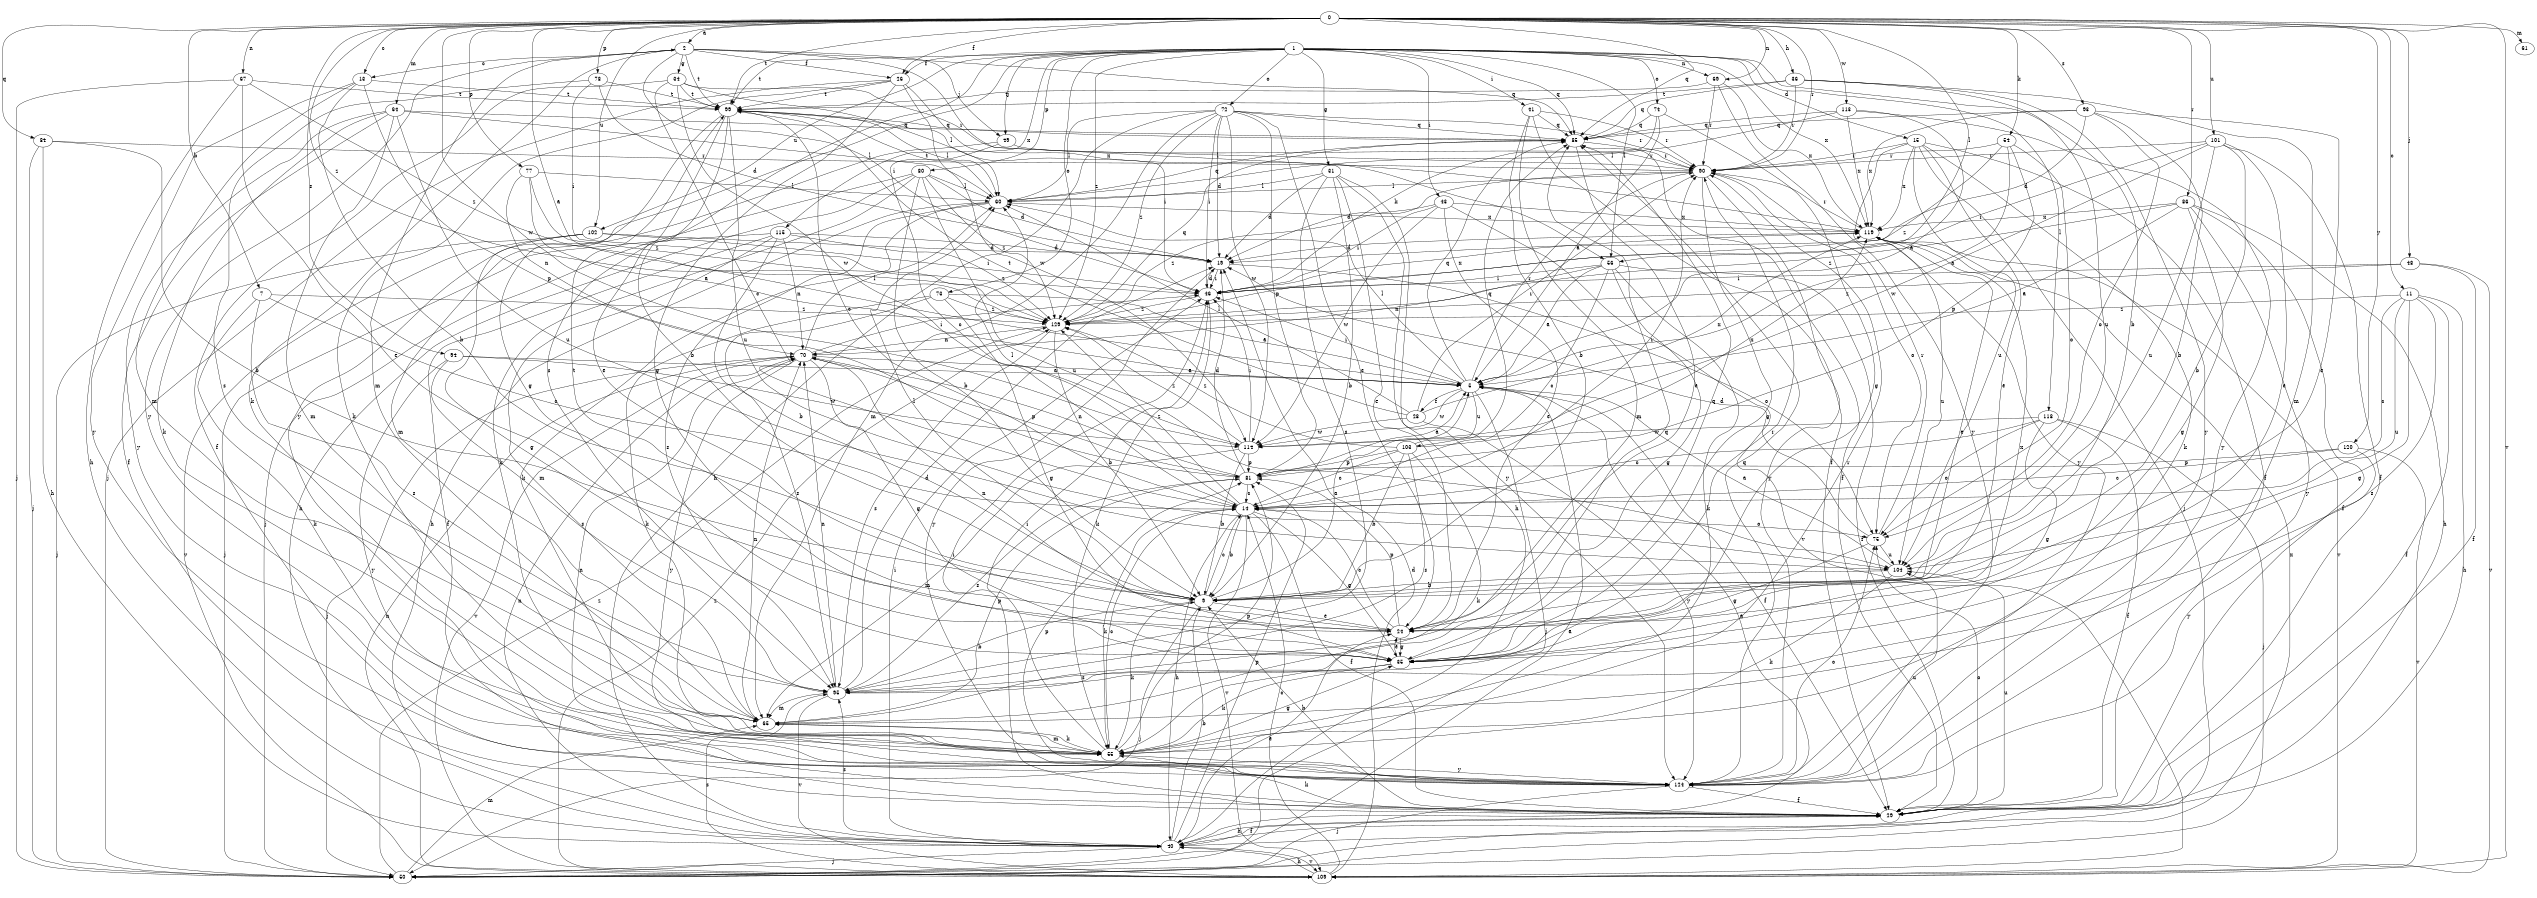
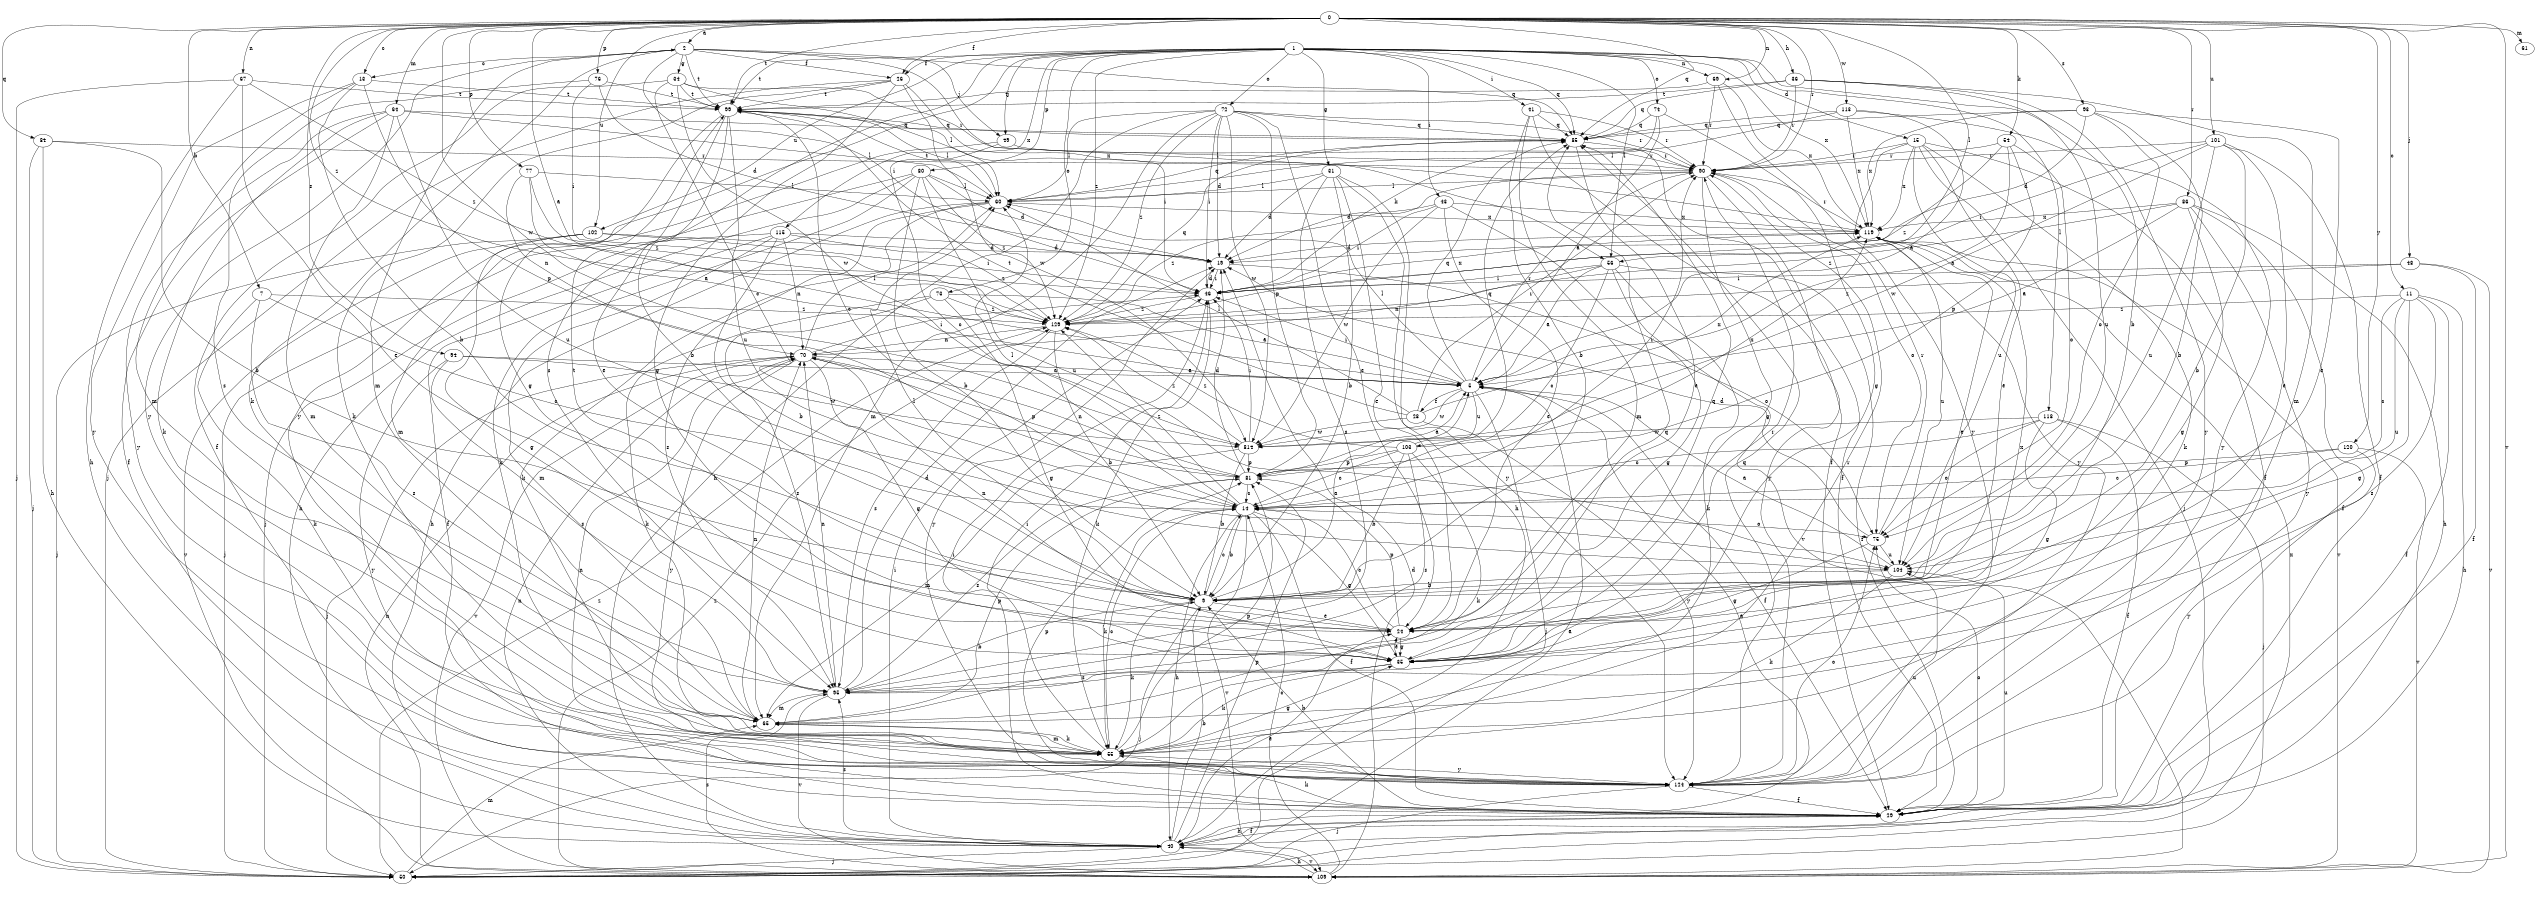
  strict digraph {
    0
    2
    5
    7
    11
    13
    26
    36
    48
    54
    56
    61
    64
    67
    69
-   76 [label=78]
+   76
    77
    84
    85
    86
    90
    93
    94
    99
    101
    102
    109
    113
-   114
+   114 [label=814]
    120
    129
    49
    34
    46
    55
    65
    28
    29
    50
    60
    103
    95
    14
    35
    40
    104
    9
    124
    81
    119
    75
    70
    24
    19
    1
    15
    31
    41
    43
    72
    73
    74
    80
    115
    118
    0 -> 2 [label=a]
    0 -> 5 [label=a]
    0 -> 7 [label=b]
    0 -> 11 [label=c]
    0 -> 13 [label=c]
    0 -> 26 [label=f]
    0 -> 36 [label=h]
    0 -> 48 [label=j]
    0 -> 54 [label=k]
    0 -> 56 [label=l]
    0 -> 61 [label=m]
    0 -> 64 [label=m]
    0 -> 67 [label=n]
    0 -> 69 [label=n]
    0 -> 76 [label=p]
    0 -> 77 [label=p]
    0 -> 84 [label=q]
    0 -> 85 [label=q]
    0 -> 86 [label=r]
    0 -> 90 [label=r]
    0 -> 93 [label=s]
    0 -> 94 [label=s]
    0 -> 99 [label=t]
    0 -> 101 [label=u]
    0 -> 102 [label=u]
    0 -> 109 [label=v]
    0 -> 113 [label=w]
    0 -> 114 [label=w]
    0 -> 120 [label=y]
    0 -> 129 [label=z]
    2 -> 13 [label=c]
    2 -> 26 [label=f]
    2 -> 56 [label=l]
    2 -> 85 [label=q]
    2 -> 99 [label=t]
    2 -> 49 [label=j]
    2 -> 34 [label=g]
    2 -> 46 [label=i]
    2 -> 55 [label=k]
    2 -> 65 [label=m]
    5 -> 85 [label=q]
    5 -> 90 [label=r]
    5 -> 114 [label=w]
    5 -> 46 [label=i]
    5 -> 28 [label=f]
    5 -> 29 [label=f]
    5 -> 50 [label=j]
    5 -> 60 [label=l]
    5 -> 103 [label=u]
    7 -> 129 [label=z]
    7 -> 55 [label=k]
    7 -> 95 [label=s]
    7 -> 14 [label=c]
    11 -> 129 [label=z]
    11 -> 29 [label=f]
    11 -> 95 [label=s]
    11 -> 14 [label=c]
    11 -> 35 [label=g]
    11 -> 40 [label=h]
    11 -> 104 [label=u]
    13 -> 99 [label=t]
    13 -> 65 [label=m]
    13 -> 9 [label=b]
    13 -> 124 [label=y]
    13 -> 81 [label=p]
    26 -> 99 [label=t]
    26 -> 114 [label=w]
    26 -> 55 [label=k]
    26 -> 50 [label=j]
    26 -> 35 [label=g]
    26 -> 119 [label=x]
    36 -> 85 [label=q]
    36 -> 90 [label=r]
    36 -> 99 [label=t]
    36 -> 65 [label=m]
    36 -> 104 [label=u]
    36 -> 124 [label=y]
    48 -> 109 [label=v]
    48 -> 129 [label=z]
    48 -> 46 [label=i]
    48 -> 29 [label=f]
    54 -> 5 [label=a]
    54 -> 90 [label=r]
    54 -> 129 [label=z]
    54 -> 81 [label=p]
    54 -> 75 [label=o]
    56 -> 5 [label=a]
    56 -> 46 [label=i]
    56 -> 55 [label=k]
    56 -> 29 [label=f]
    56 -> 14 [label=c]
    56 -> 35 [label=g]
    56 -> 70 [label=n]
    64 -> 85 [label=q]
    64 -> 55 [label=k]
    64 -> 65 [label=m]
    64 -> 29 [label=f]
    64 -> 60 [label=l]
    64 -> 104 [label=u]
    64 -> 124 [label=y]
    67 -> 99 [label=t]
    67 -> 129 [label=z]
    67 -> 50 [label=j]
    67 -> 40 [label=h]
    67 -> 24 [label=e]
    69 -> 90 [label=r]
    69 -> 99 [label=t]
    69 -> 124 [label=y]
    69 -> 119 [label=x]
    76 -> 99 [label=t]
    76 -> 46 [label=i]
    76 -> 95 [label=s]
    76 -> 19 [label=d]
    77 -> 5 [label=a]
    77 -> 129 [label=z]
    77 -> 60 [label=l]
    77 -> 70 [label=n]
    84 -> 90 [label=r]
    84 -> 50 [label=j]
    84 -> 40 [label=h]
    84 -> 9 [label=b]
    85 -> 90 [label=r]
    85 -> 29 [label=f]
    85 -> 24 [label=e]
    86 -> 5 [label=a]
    86 -> 129 [label=z]
    86 -> 29 [label=f]
    86 -> 35 [label=g]
    86 -> 40 [label=h]
    86 -> 124 [label=y]
    86 -> 119 [label=x]
    90 -> 60 [label=l]
    90 -> 35 [label=g]
    90 -> 124 [label=y]
    90 -> 75 [label=o]
    90 -> 19 [label=d]
    93 -> 85 [label=q]
    93 -> 9 [label=b]
    93 -> 119 [label=x]
    93 -> 75 [label=o]
    93 -> 24 [label=e]
    93 -> 19 [label=d]
    94 -> 5 [label=a]
    94 -> 114 [label=w]
    94 -> 95 [label=s]
    94 -> 124 [label=y]
    99 -> 85 [label=q]
    99 -> 46 [label=i]
    99 -> 60 [label=l]
    99 -> 14 [label=c]
    99 -> 35 [label=g]
    99 -> 104 [label=u]
    99 -> 9 [label=b]
    99 -> 24 [label=e]
    101 -> 90 [label=r]
    101 -> 114 [label=w]
    101 -> 46 [label=i]
    101 -> 29 [label=f]
    101 -> 104 [label=u]
    101 -> 9 [label=b]
    101 -> 24 [label=e]
    102 -> 109 [label=v]
    102 -> 46 [label=i]
    102 -> 50 [label=j]
    102 -> 35 [label=g]
    102 -> 19 [label=d]
    109 -> 129 [label=z]
    109 -> 95 [label=s]
    109 -> 14 [label=c]
    109 -> 40 [label=h]
    109 -> 70 [label=n]
    109 -> 19 [label=d]
    113 -> 5 [label=a]
    113 -> 85 [label=q]
    113 -> 60 [label=l]
    113 -> 124 [label=y]
    113 -> 119 [label=x]
    114 -> 129 [label=z]
    114 -> 46 [label=i]
    114 -> 65 [label=m]
    114 -> 9 [label=b]
    114 -> 81 [label=p]
    120 -> 109 [label=v]
    120 -> 14 [label=c]
    120 -> 124 [label=y]
    120 -> 81 [label=p]
    129 -> 85 [label=q]
    129 -> 95 [label=s]
    129 -> 9 [label=b]
    129 -> 70 [label=n]
    49 -> 90 [label=r]
    49 -> 65 [label=m]
    49 -> 14 [label=c]
    34 -> 90 [label=r]
    34 -> 99 [label=t]
    34 -> 114 [label=w]
    34 -> 29 [label=f]
    34 -> 60 [label=l]
    34 -> 14 [label=c]
    46 -> 129 [label=z]
    46 -> 55 [label=k]
    46 -> 119 [label=x]
    46 -> 19 [label=d]
    55 -> 90 [label=r]
    55 -> 46 [label=i]
    55 -> 65 [label=m]
    55 -> 14 [label=c]
    55 -> 35 [label=g]
    55 -> 124 [label=y]
    55 -> 81 [label=p]
    65 -> 85 [label=q]
    65 -> 55 [label=k]
    65 -> 81 [label=p]
    65 -> 70 [label=n]
    28 -> 90 [label=r]
    28 -> 99 [label=t]
    28 -> 114 [label=w]
    28 -> 60 [label=l]
    28 -> 124 [label=y]
    28 -> 119 [label=x]
    29 -> 46 [label=i]
    29 -> 55 [label=k]
    29 -> 40 [label=h]
    29 -> 104 [label=u]
    29 -> 9 [label=b]
    29 -> 75 [label=o]
    50 -> 5 [label=a]
    50 -> 129 [label=z]
    50 -> 65 [label=m]
    50 -> 119 [label=x]
    60 -> 85 [label=q]
    60 -> 99 [label=t]
    60 -> 55 [label=k]
    60 -> 95 [label=s]
    60 -> 40 [label=h]
    60 -> 119 [label=x]
    103 -> 85 [label=q]
    103 -> 129 [label=z]
    103 -> 55 [label=k]
    103 -> 95 [label=s]
    103 -> 14 [label=c]
    103 -> 9 [label=b]
    103 -> 81 [label=p]
    103 -> 119 [label=x]
    95 -> 90 [label=r]
    95 -> 109 [label=v]
    95 -> 65 [label=m]
    95 -> 9 [label=b]
    95 -> 70 [label=n]
    95 -> 19 [label=d]
    14 -> 90 [label=r]
    14 -> 109 [label=v]
    14 -> 129 [label=z]
    14 -> 55 [label=k]
    14 -> 29 [label=f]
    14 -> 60 [label=l]
    14 -> 35 [label=g]
    14 -> 40 [label=h]
    14 -> 9 [label=b]
    14 -> 75 [label=o]
    35 -> 85 [label=q]
    35 -> 55 [label=k]
    35 -> 95 [label=s]
    35 -> 119 [label=x]
    35 -> 24 [label=e]
    40 -> 5 [label=a]
    40 -> 109 [label=v]
    40 -> 46 [label=i]
    40 -> 29 [label=f]
    40 -> 50 [label=j]
    40 -> 95 [label=s]
    40 -> 9 [label=b]
    40 -> 81 [label=p]
    40 -> 70 [label=n]
    40 -> 24 [label=e]
    104 -> 5 [label=a]
    104 -> 55 [label=k]
    104 -> 9 [label=b]
    9 -> 5 [label=a]
    9 -> 55 [label=k]
    9 -> 50 [label=j]
    9 -> 60 [label=l]
    9 -> 14 [label=c]
    9 -> 24 [label=e]
    124 -> 2 [label=y]
    124 -> 85 [label=q]
    124 -> 29 [label=f]
    124 -> 50 [label=j]
    124 -> 104 [label=u]
    124 -> 81 [label=p]
    124 -> 75 [label=o]
    124 -> 70 [label=n]
    81 -> 5 [label=a]
    81 -> 95 [label=s]
    81 -> 14 [label=c]
    81 -> 70 [label=n]
    81 -> 19 [label=d]
    119 -> 90 [label=r]
    119 -> 109 [label=v]
    119 -> 104 [label=u]
    119 -> 24 [label=e]
    119 -> 19 [label=d]
    75 -> 90 [label=r]
    75 -> 35 [label=g]
    75 -> 104 [label=u]
    75 -> 19 [label=d]
    70 -> 5 [label=a]
    70 -> 109 [label=v]
    70 -> 46 [label=i]
    70 -> 50 [label=j]
    70 -> 60 [label=l]
    70 -> 35 [label=g]
    70 -> 124 [label=y]
    70 -> 81 [label=p]
    24 -> 99 [label=t]
    24 -> 14 [label=c]
    24 -> 35 [label=g]
    24 -> 81 [label=p]
    24 -> 70 [label=n]
    19 -> 46 [label=i]
    19 -> 124 [label=y]
    19 -> 75 [label=o]
    1 -> 26 [label=f]
    1 -> 56 [label=l]
    1 -> 69 [label=n]
    1 -> 85 [label=q]
    1 -> 99 [label=t]
    1 -> 102 [label=u]
    1 -> 129 [label=z]
    1 -> 49 [label=j]
    1 -> 95 [label=s]
    1 -> 9 [label=b]
    1 -> 124 [label=y]
    1 -> 119 [label=x]
    1 -> 15 [label=d]
    1 -> 31 [label=g]
    1 -> 41 [label=i]
    1 -> 43 [label=i]
    1 -> 72 [label=o]
    1 -> 73 [label=o]
    1 -> 74 [label=o]
    1 -> 80 [label=p]
    1 -> 115 [label=x]
    1 -> 118 [label=l]
    15 -> 90 [label=r]
    15 -> 55 [label=k]
    15 -> 29 [label=f]
    15 -> 50 [label=j]
    15 -> 104 [label=u]
    15 -> 124 [label=y]
    15 -> 119 [label=x]
    15 -> 24 [label=e]
    31 -> 60 [label=l]
    31 -> 95 [label=s]
    31 -> 40 [label=h]
    31 -> 9 [label=b]
    31 -> 124 [label=y]
    31 -> 24 [label=e]
    31 -> 19 [label=d]
    41 -> 85 [label=q]
    41 -> 90 [label=r]
    41 -> 65 [label=m]
    41 -> 29 [label=f]
    41 -> 9 [label=b]
    43 -> 109 [label=v]
    43 -> 114 [label=w]
    43 -> 129 [label=z]
    43 -> 46 [label=i]
    43 -> 119 [label=x]
    43 -> 24 [label=e]
    72 -> 85 [label=q]
    72 -> 90 [label=r]
    72 -> 114 [label=w]
    72 -> 129 [label=z]
    72 -> 46 [label=i]
    72 -> 65 [label=m]
    72 -> 60 [label=l]
    72 -> 40 [label=h]
    72 -> 81 [label=p]
    72 -> 24 [label=e]
    72 -> 19 [label=d]
    73 -> 5 [label=a]
    73 -> 129 [label=z]
    73 -> 55 [label=k]
    73 -> 95 [label=s]
    73 -> 35 [label=g]
    74 -> 5 [label=a]
    74 -> 85 [label=q]
    74 -> 46 [label=k]
    74 -> 35 [label=g]
    80 -> 129 [label=z]
    80 -> 55 [label=k]
    80 -> 50 [label=j]
    80 -> 60 [label=l]
    80 -> 40 [label=h]
    80 -> 104 [label=u]
    80 -> 9 [label=b]
    80 -> 19 [label=d]
    115 -> 129 [label=z]
    115 -> 65 [label=m]
    115 -> 29 [label=f]
    115 -> 50 [label=j]
    115 -> 9 [label=b]
    115 -> 70 [label=n]
    115 -> 19 [label=d]
    118 -> 114 [label=w]
    118 -> 29 [label=f]
    118 -> 50 [label=j]
    118 -> 14 [label=c]
    118 -> 35 [label=g]
    118 -> 75 [label=o]
  }
